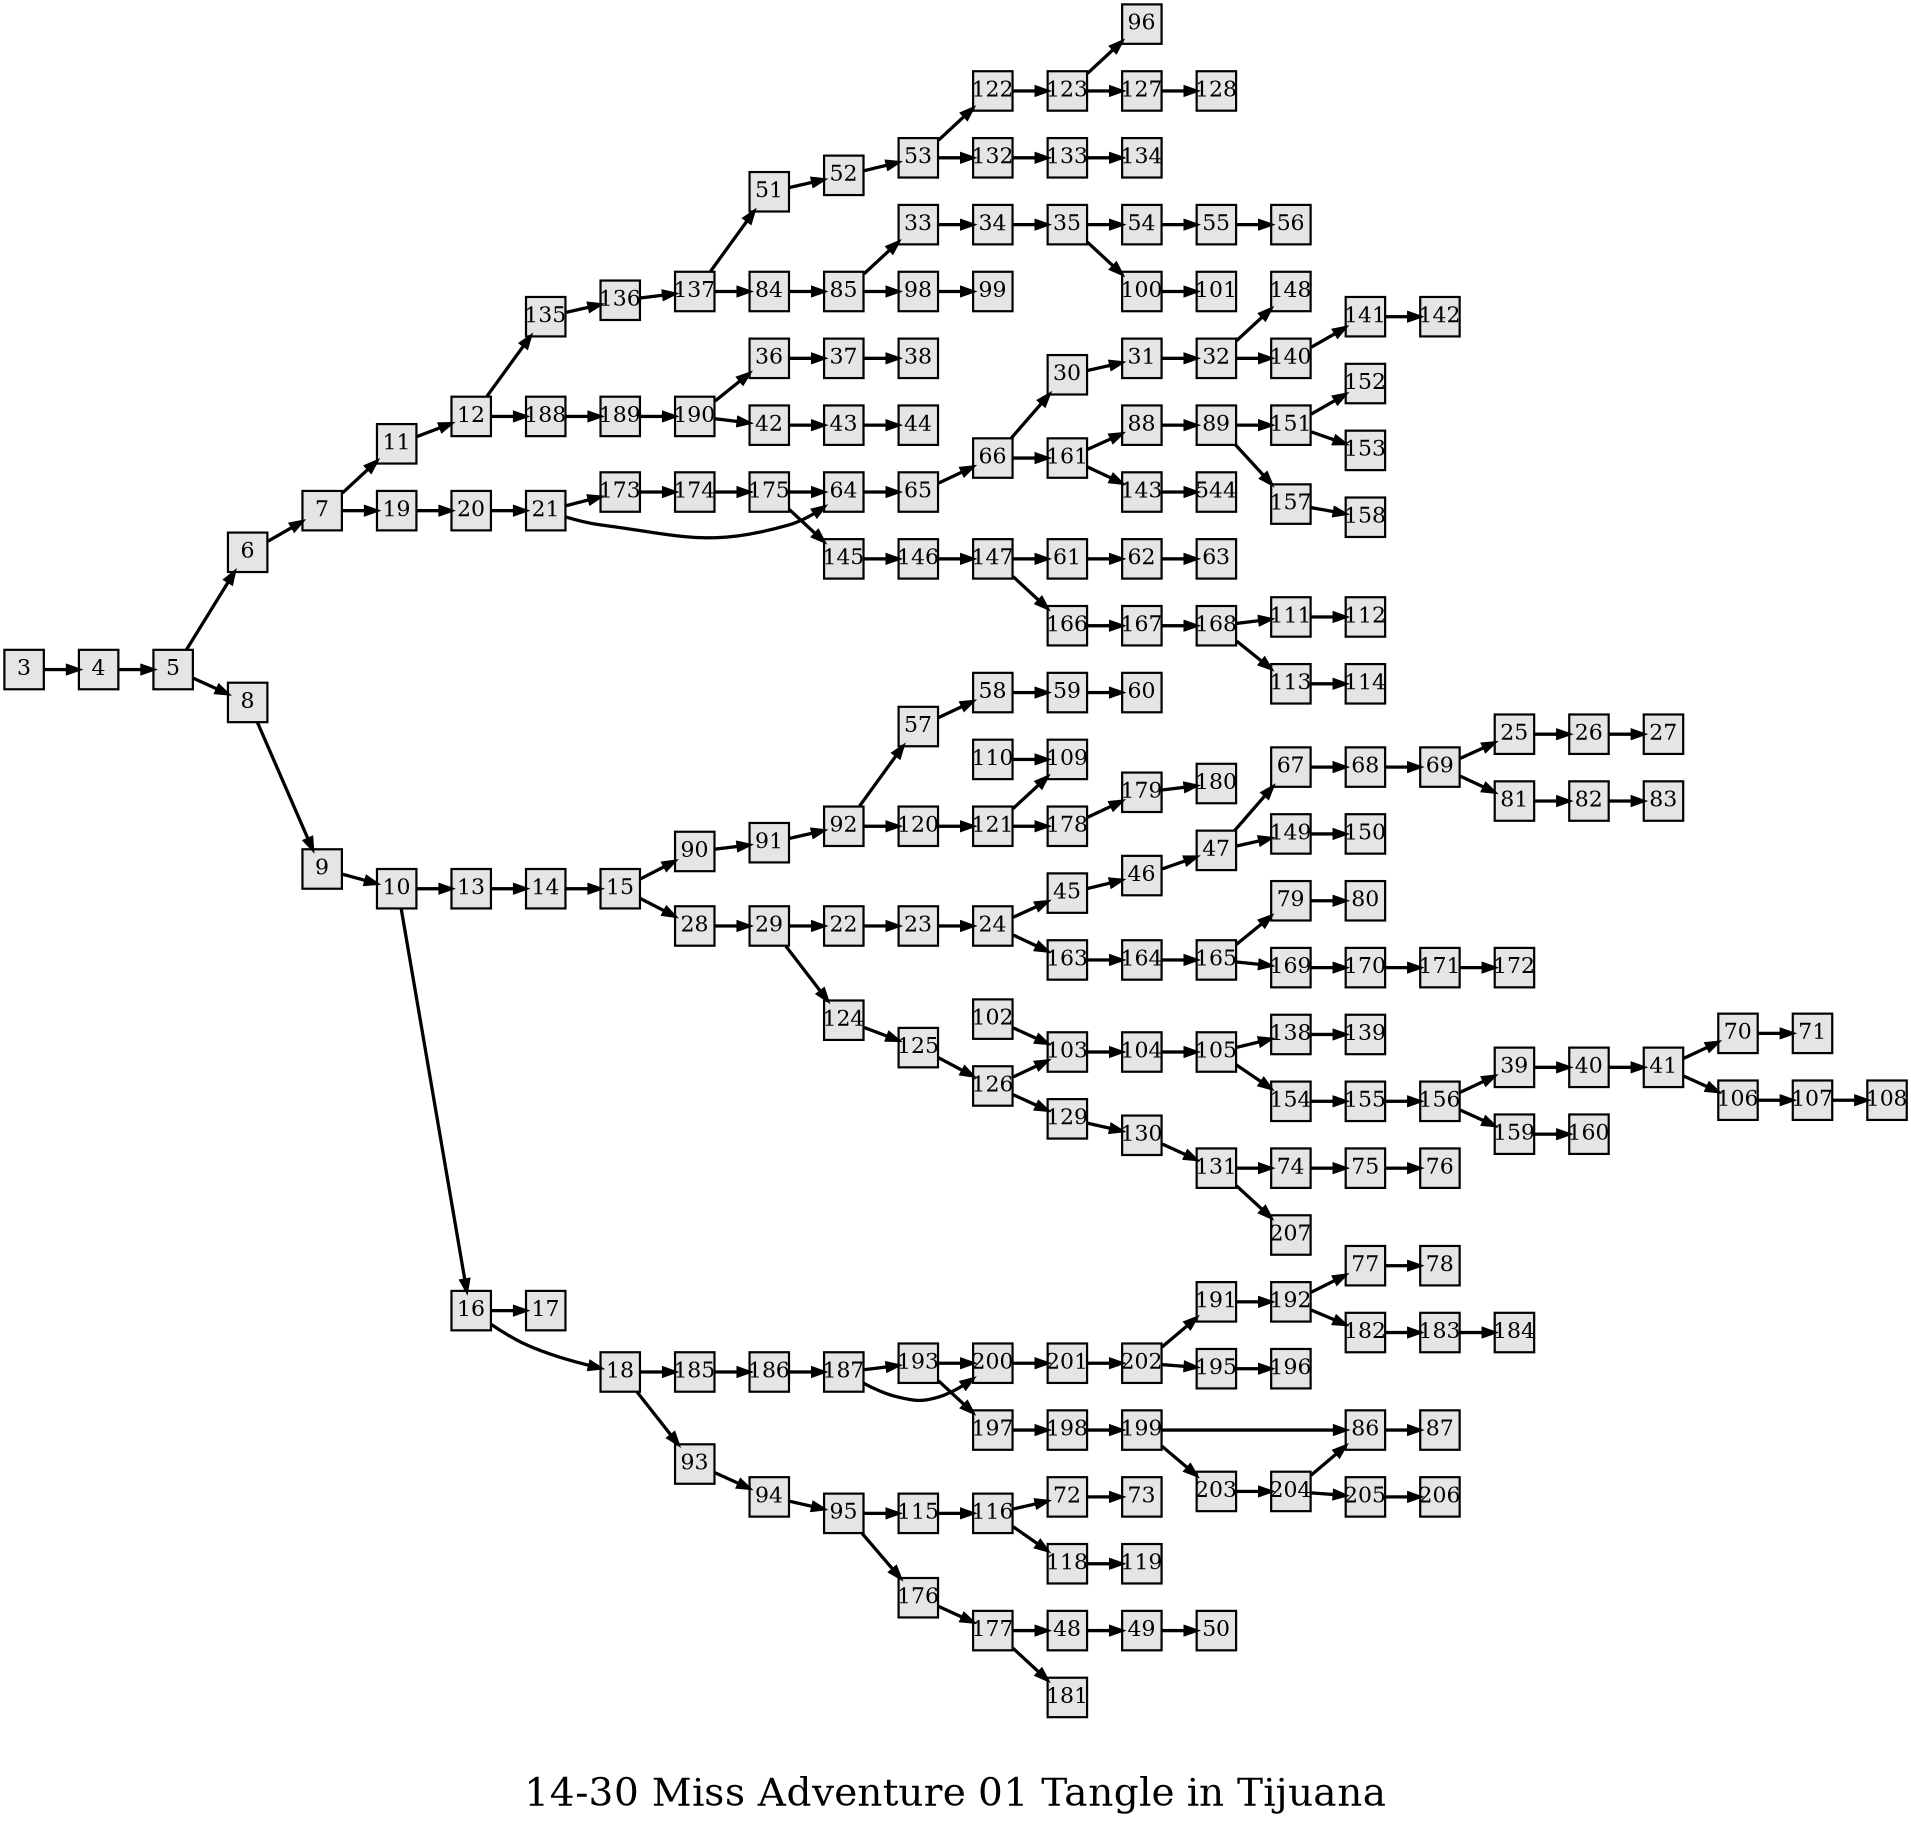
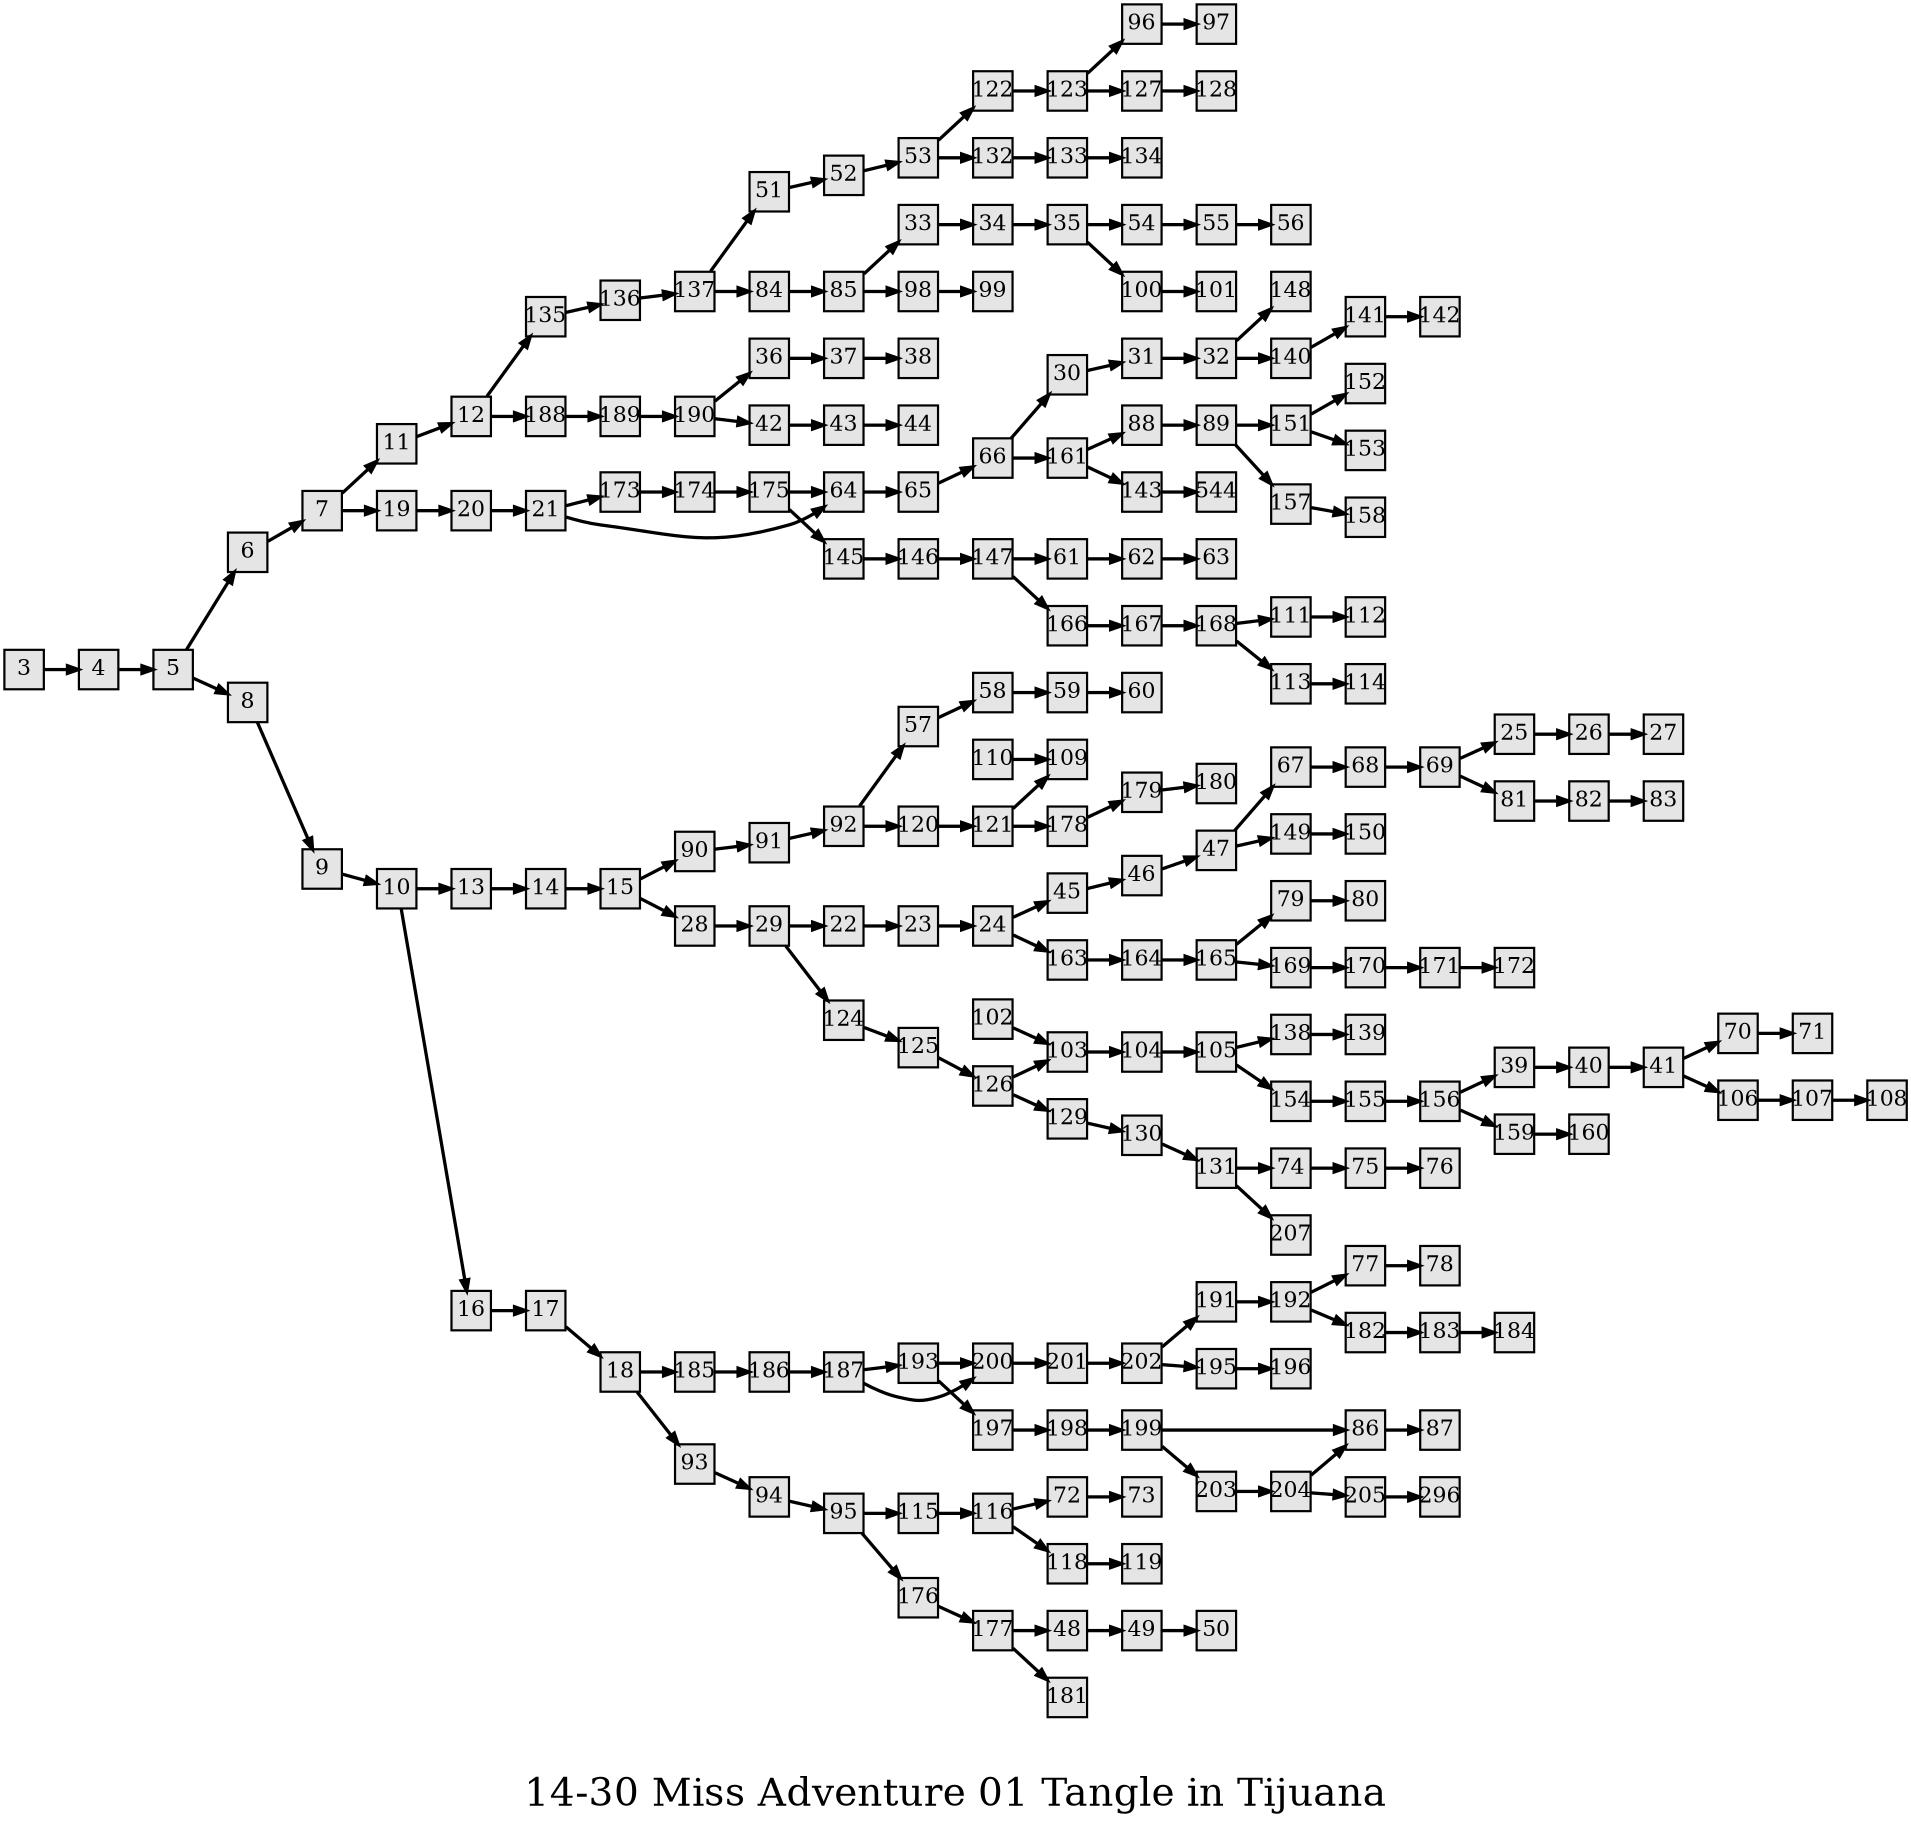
  digraph {
    fontsize=36
    label="14-30 Miss Adventure 01 Tangle in Tijuana"
    nodesep=0.35
    ordering=out
    rankdir=LR
    ranksep=0.45
    node [fillcolor=grey90 fixedsize=true fontsize=20 labelfloat=true margin="0,0" penwidth=2 regular=true shape=rect style=filled]
    edge [fontsize=12 labelfloat=true penwidth=3]
    3
    4
    5
    6
    8
    7
    9
    11
    19
    10
    12
    20
    135
    188
    21
    13
    16
    14
    17
    15
    18
    136
    189
    137
    190
    90
    28
    91
    29
    92
    22
    124
    185
    93
    186
    94
    187
    95
    173
    64
    174
    65
    175
    66
    23
    24
    45
    163
    46
    164
    47
    165
    25
    26
    27
    125
    126
    30
    31
    32
    148
    140
    141
    142
    33
    34
    35
    54
    100
    55
    101
    56
    36
    37
    38
    39
    40
    41
    70
    106
    71
    107
    108
    42
    43
    44
    67
    149
    68
    150
    69
    48
    49
    50
    51
    52
    53
    122
    132
    123
    133
    96
    127
    134
    57
    58
    59
    60
    61
    62
    63
    161
    88
    143
    89
    n116 [label=544]
    81
    82
    83
    72
    73
    74
    75
    76
    77
    78
    79
    80
    84
    85
    98
    99
    86
    87
    151
    157
    152
    153
    158
    120
    121
    109
    178
    115
    176
    116
    177
    118
    181
+   97
    102
    103
    104
    105
    138
    154
    139
    155
    156
    110
    111
    112
    113
    114
    119
    179
    180
    128
    129
    130
    131
    207
    145
    146
    147
    166
    167
    168
    159
    160
    169
    170
    171
    172
    182
    183
    184
    193
    200
    197
    201
    198
    202
    191
    192
    199
    195
    196
    203
    204
    205
-   206
+   206 [label=296]
    3 -> 4
    4 -> 5
    5 -> 6
    5 -> 8
    6 -> 7
    8 -> 9
    7 -> 11
    7 -> 19
    9 -> 10
    11 -> 12
    19 -> 20
    10 -> 13
    10 -> 16
    12 -> 135
    12 -> 188
    20 -> 21
    135 -> 136
    188 -> 189
    21 -> 173
    21 -> 64
    13 -> 14
    16 -> 17
    14 -> 15
-   16 -> 18
+   17 -> 18
    15 -> 90
    15 -> 28
    18 -> 185
    18 -> 93
    136 -> 137
    189 -> 190
    137 -> 51
    137 -> 84
    190 -> 36
    190 -> 42
    90 -> 91
    28 -> 29
    91 -> 92
    29 -> 22
    29 -> 124
    92 -> 57
    92 -> 120
    22 -> 23
    124 -> 125
    185 -> 186
    93 -> 94
    186 -> 187
    94 -> 95
    187 -> 193
    187 -> 200
    95 -> 115
    95 -> 176
    173 -> 174
    64 -> 65
    174 -> 175
    65 -> 66
    175 -> 64
    175 -> 145
    66 -> 30
    66 -> 161
    23 -> 24
    24 -> 45
    24 -> 163
    45 -> 46
    163 -> 164
    46 -> 47
    164 -> 165
    47 -> 67
    47 -> 149
    165 -> 79
    165 -> 169
    25 -> 26
    26 -> 27
    125 -> 126
    126 -> 103
    126 -> 129
    30 -> 31
    31 -> 32
    32 -> 148
    32 -> 140
    140 -> 141
    141 -> 142
    33 -> 34
    34 -> 35
    35 -> 54
    35 -> 100
    54 -> 55
    100 -> 101
    55 -> 56
    36 -> 37
    37 -> 38
    39 -> 40
    40 -> 41
    41 -> 70
    41 -> 106
    70 -> 71
    106 -> 107
    107 -> 108
    42 -> 43
    43 -> 44
    67 -> 68
    149 -> 150
    68 -> 69
    69 -> 25
    69 -> 81
    48 -> 49
    49 -> 50
    51 -> 52
    52 -> 53
    53 -> 122
    53 -> 132
    122 -> 123
    132 -> 133
    123 -> 96
    123 -> 127
    133 -> 134
+   96 -> 97
    127 -> 128
    57 -> 58
    58 -> 59
    59 -> 60
    61 -> 62
    62 -> 63
    161 -> 88
    161 -> 143
    88 -> 89
    143 -> n116
    89 -> 151
    89 -> 157
    81 -> 82
    82 -> 83
    72 -> 73
    74 -> 75
    75 -> 76
    77 -> 78
    79 -> 80
    84 -> 85
    85 -> 33
    85 -> 98
    98 -> 99
    86 -> 87
    151 -> 152
    151 -> 153
    157 -> 158
    120 -> 121
    121 -> 109
    121 -> 178
    178 -> 179
    115 -> 116
    176 -> 177
    116 -> 72
    116 -> 118
    177 -> 48
    177 -> 181
    118 -> 119
    102 -> 103
    103 -> 104
    104 -> 105
    105 -> 138
    105 -> 154
    138 -> 139
    154 -> 155
    155 -> 156
    156 -> 39
    156 -> 159
    110 -> 109
    111 -> 112
    113 -> 114
    179 -> 180
    129 -> 130
    130 -> 131
    131 -> 74
    131 -> 207
    145 -> 146
    146 -> 147
    147 -> 61
    147 -> 166
    166 -> 167
    167 -> 168
    168 -> 111
    168 -> 113
    159 -> 160
    169 -> 170
    170 -> 171
    171 -> 172
    182 -> 183
    183 -> 184
    193 -> 200
    193 -> 197
    200 -> 201
    197 -> 198
    201 -> 202
    198 -> 199
    202 -> 191
    202 -> 195
    191 -> 192
    192 -> 77
    192 -> 182
    199 -> 86
    199 -> 203
    195 -> 196
    203 -> 204
    204 -> 86
    204 -> 205
    205 -> 206
  }
